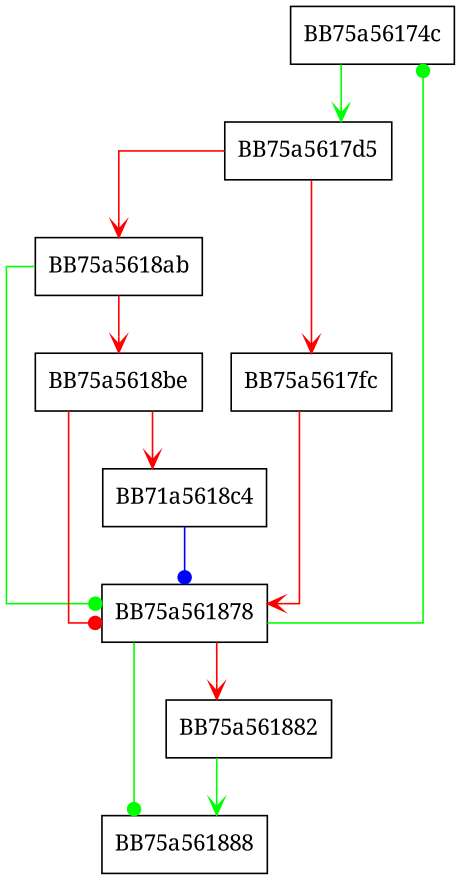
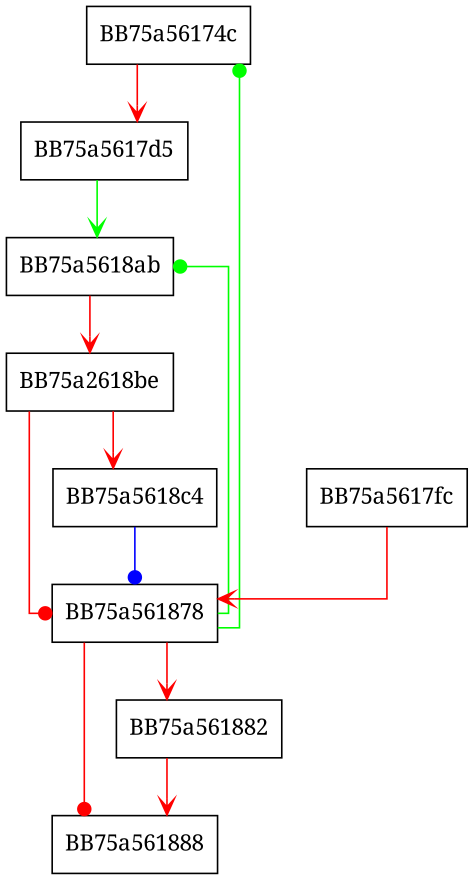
  digraph {
    fontname="Noto Serif"
    splines=ortho
    node [fontname="Noto Serif" shape=box]
    edge [arrowhead=vee color=red fontname="Noto Serif"]
    BB75a56174c
    BB75a5617d5
    BB75a561878
    BB75a561888
    BB75a561882
    BB75a5618ab
    BB75a5617fc
-   BB75a5618be
-   BB75a5618c4 [label=BB71a5618c4]
-   BB75a56174c -> BB75a5617d5 [color=green]
-   BB75a5617d5 -> BB75a5618ab
-   BB75a5617d5 -> BB75a5617fc
+   BB75a5618be [label=BB75a2618be]
+   BB75a5618c4
+   BB75a56174c -> BB75a5617d5
+   BB75a5617d5 -> BB75a5618ab [color=green]
    BB75a561878 -> BB75a56174c [arrowhead=dot color=green]
-   BB75a561878 -> BB75a561888 [arrowhead=dot color=green]
+   BB75a561878 -> BB75a561888 [arrowhead=dot]
    BB75a561878 -> BB75a561882
-   BB75a561882 -> BB75a561888 [color=green]
-   BB75a5618ab -> BB75a561878 [arrowhead=dot color=green]
+   BB75a561882 -> BB75a561888
+   BB75a561878 -> BB75a5618ab [arrowhead=dot color=green]
    BB75a5618ab -> BB75a5618be
    BB75a5617fc -> BB75a561878
    BB75a5618be -> BB75a561878 [arrowhead=dot]
    BB75a5618be -> BB75a5618c4
    BB75a5618c4 -> BB75a561878 [arrowhead=dot color=blue]
  }
